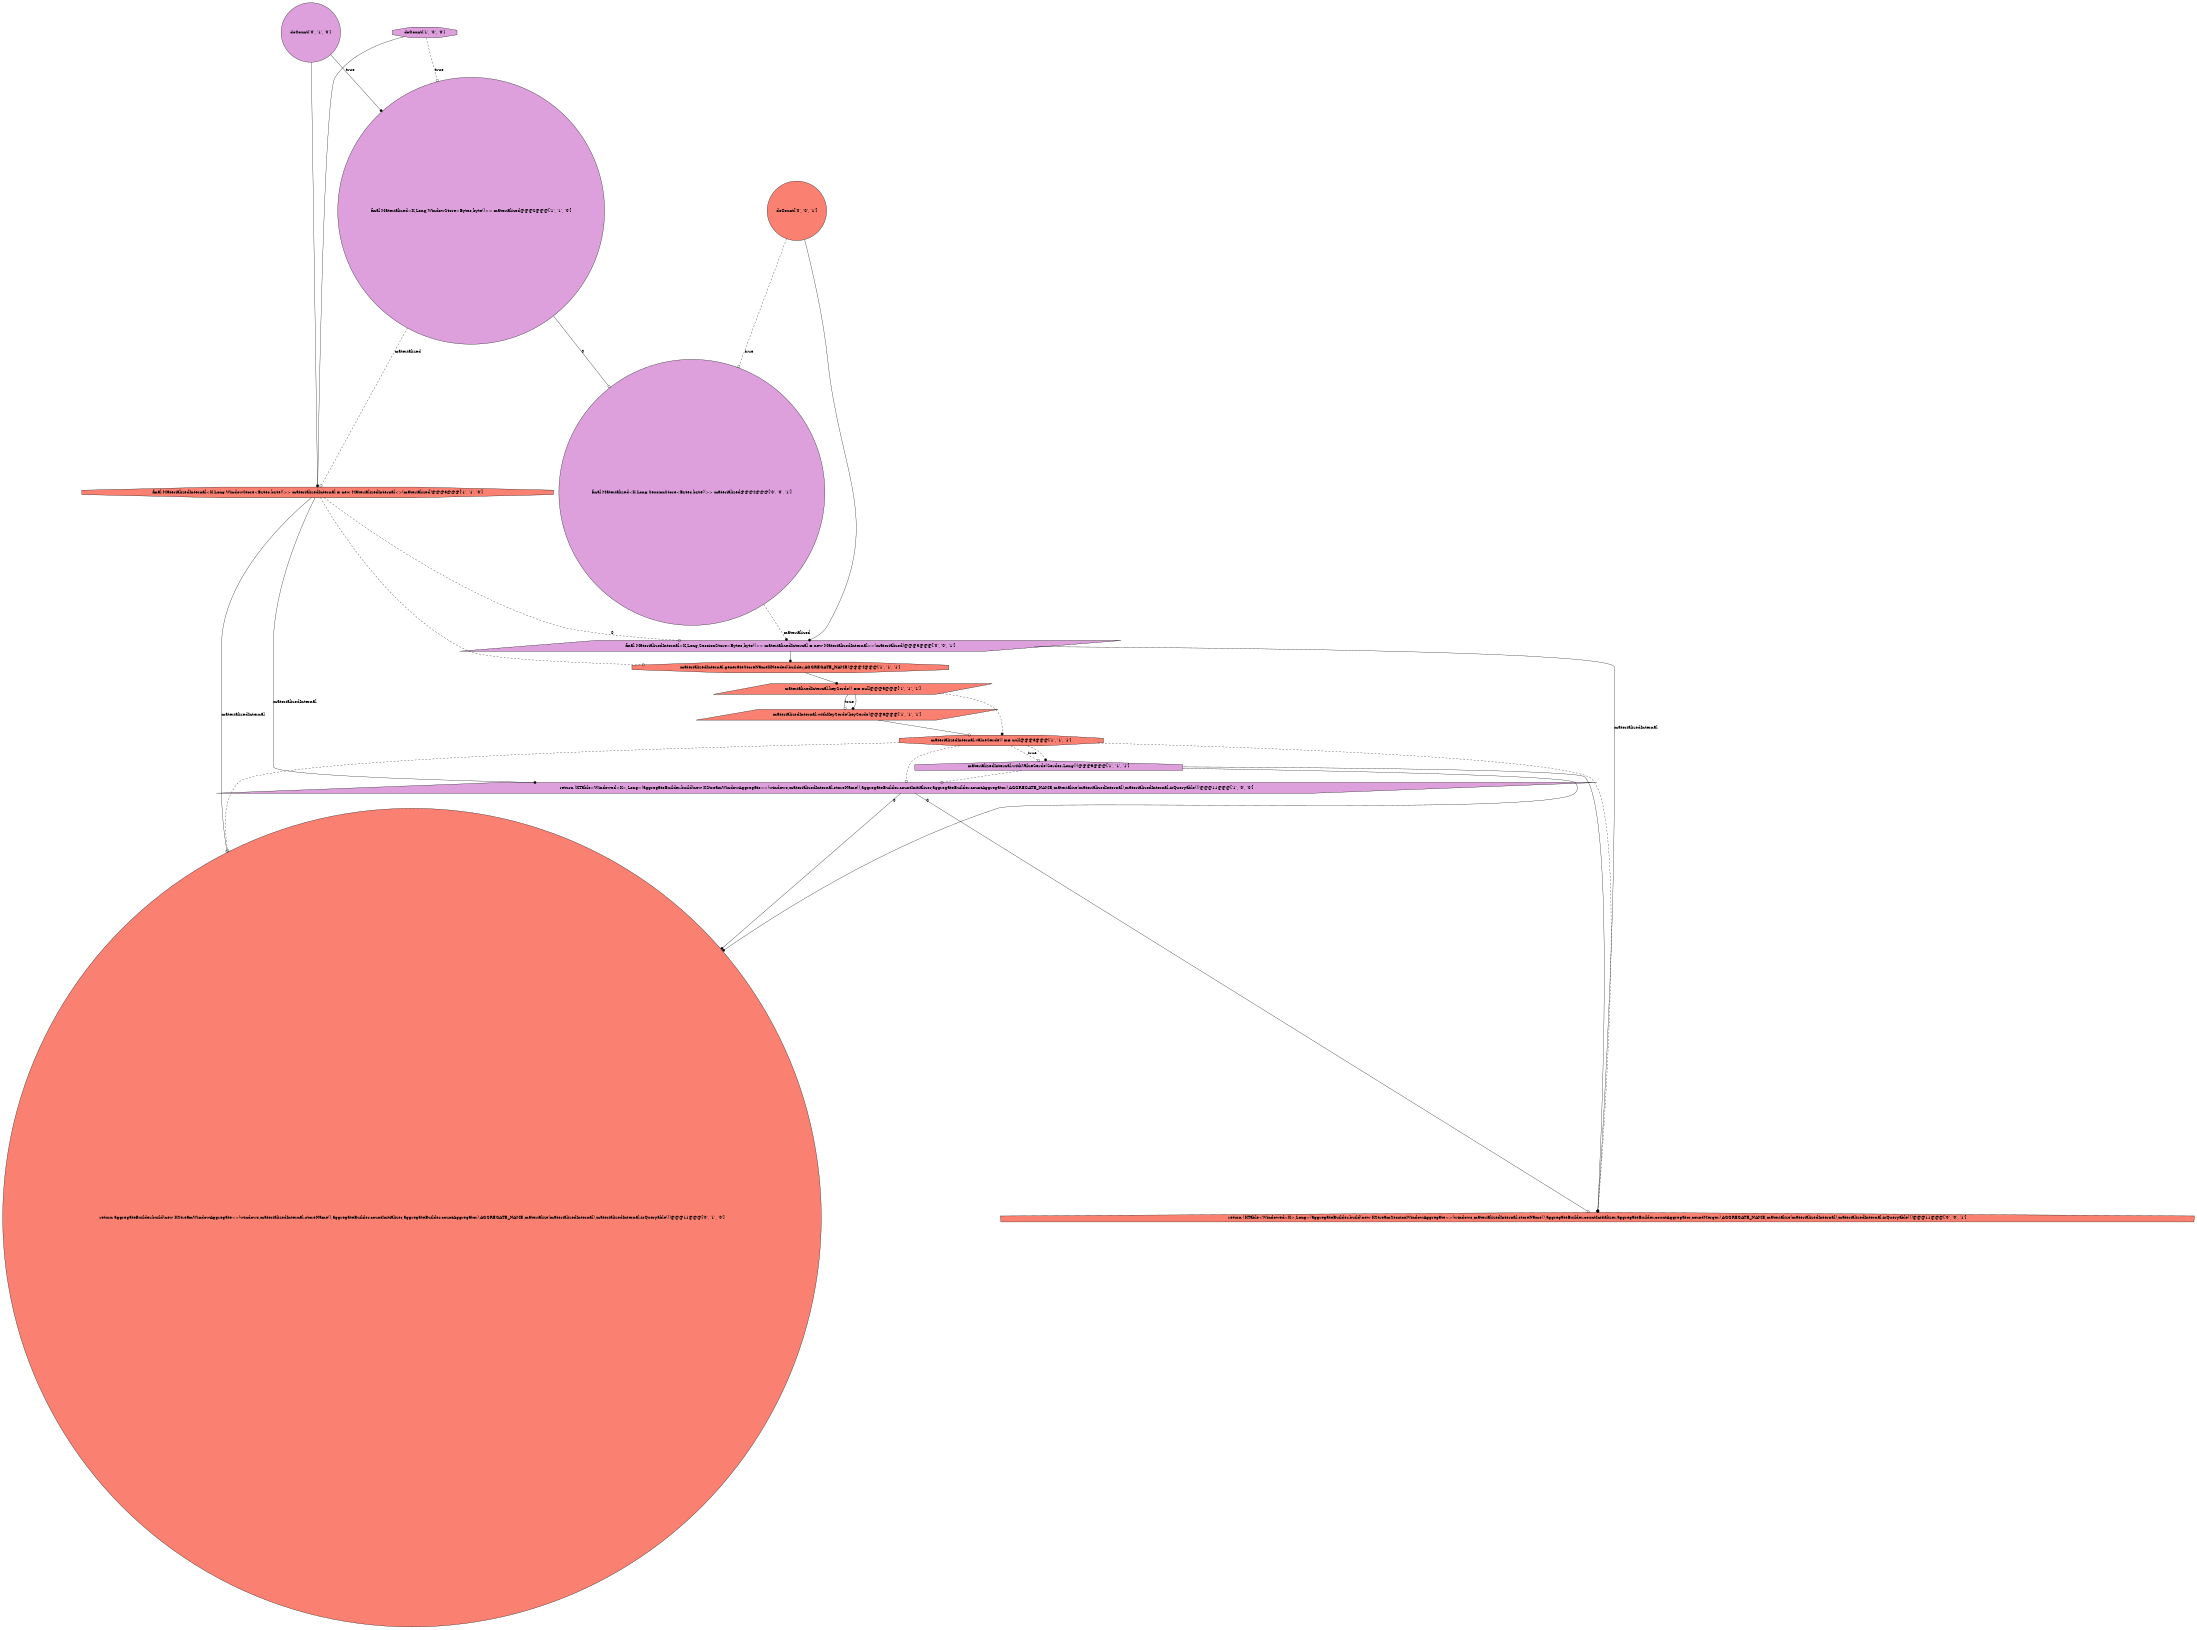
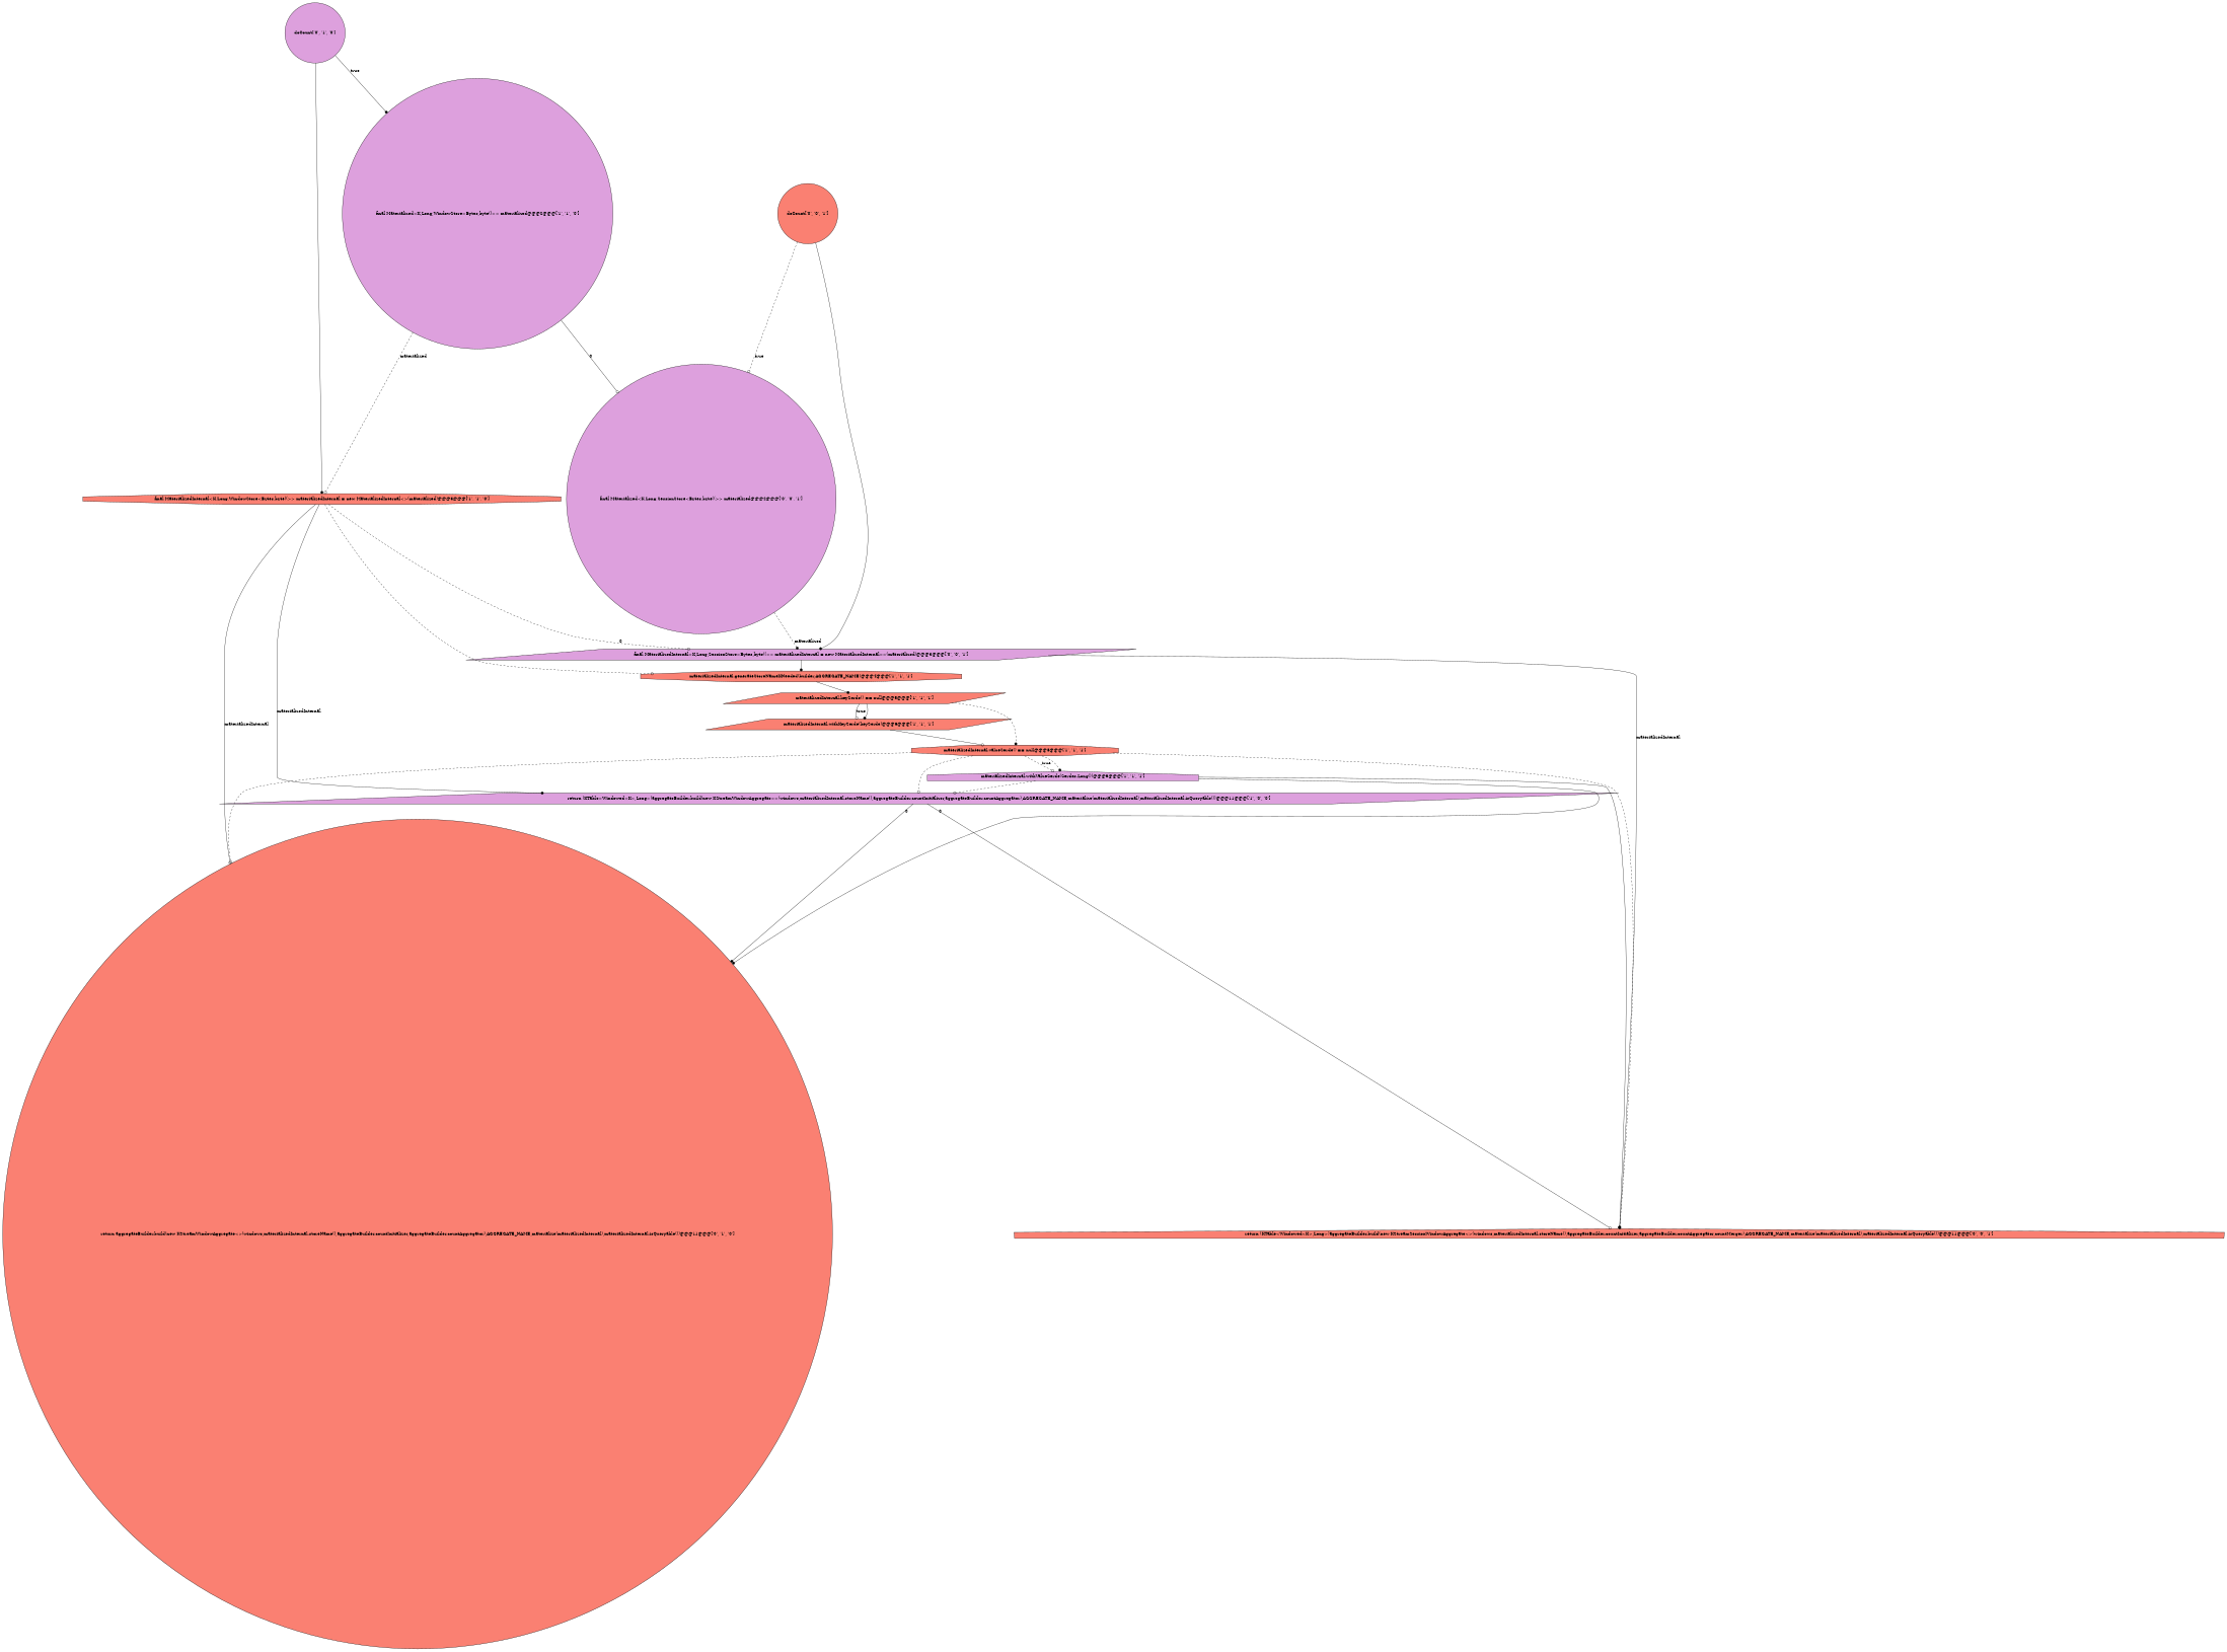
  digraph {
    node [fillcolor=salmon shape=circle style=filled]
    edge [style=solid arrowhead=dot]
    n1 [label="return (KTable<Windowed<K>,Long>)aggregateBuilder.build(new KStreamSessionWindowAggregate<>(windows,materializedInternal.storeName(),aggregateBuilder.countInitializer,aggregateBuilder.countAggregator,countMerger),AGGREGATE_NAME,materialize(materializedInternal),materializedInternal.isQueryable())@@@11@@@['0', '0', '1']" shape=house]
    n2 [label="materializedInternal.keySerde() == null@@@5@@@['1', '1', '1']" shape=parallelogram]
    n3 [label="materializedInternal.withKeySerde(keySerde)@@@6@@@['1', '1', '1']" shape=parallelogram]
    n4 [label="materializedInternal.valueSerde() == null@@@8@@@['1', '1', '1']" shape=octagon]
    n5 [fillcolor=plum label="final MaterializedInternal<K,Long,SessionStore<Bytes,byte((>> materializedInternal = new MaterializedInternal<>(materialized)@@@3@@@['0', '0', '1']" shape=parallelogram]
    n6 [label="materializedInternal.generateStoreNameIfNeeded(builder,AGGREGATE_NAME)@@@4@@@['1', '1', '1']" shape=octagon]
    n7 [fillcolor=plum label="final Materialized<K,Long,WindowStore<Bytes,byte((>> materialized@@@2@@@['1', '1', '0']"]
    n8 [label="final MaterializedInternal<K,Long,WindowStore<Bytes,byte((>> materializedInternal = new MaterializedInternal<>(materialized)@@@3@@@['1', '1', '0']" shape=octagon]
    n9 [fillcolor=plum label="final Materialized<K,Long,SessionStore<Bytes,byte((>> materialized@@@2@@@['0', '0', '1']"]
    n10 [label="return aggregateBuilder.build(new KStreamWindowAggregate<>(windows,materializedInternal.storeName(),aggregateBuilder.countInitializer,aggregateBuilder.countAggregator),AGGREGATE_NAME,materialize(materializedInternal),materializedInternal.isQueryable())@@@11@@@['0', '1', '0']"]
    n11 [fillcolor=plum label="return (KTable<Windowed<K>,Long>)aggregateBuilder.build(new KStreamWindowAggregate<>(windows,materializedInternal.storeName(),aggregateBuilder.countInitializer,aggregateBuilder.countAggregator),AGGREGATE_NAME,materialize(materializedInternal),materializedInternal.isQueryable())@@@11@@@['1', '0', '0']" shape=parallelogram]
    n12 [fillcolor=plum label="doCount['0', '1', '0']"]
    n13 [fillcolor=plum label="materializedInternal.withValueSerde(Serdes.Long())@@@9@@@['1', '1', '1']" shape=house]
-   n14 [fillcolor=plum label="doCount['1', '0', '0']" shape=octagon]
    n15 [label="doCount['0', '0', '1']"]
    n2 -> n3
    n2 -> n3 [label=true arrowhead=odot]
    n2 -> n4 [style=dashed]
    n3 -> n4 [arrowhead=odot]
    n4 -> n1 [style=dashed]
    n4 -> n10 [style=dashed arrowhead=odot]
    n4 -> n11 [style=dashed arrowhead=odot]
    n4 -> n13 [label=true style=dashed arrowhead=odot]
    n4 -> n13 [style=dashed]
    n5 -> n1 [label=materializedInternal]
    n5 -> n6
    n6 -> n2
    n7 -> n8 [label=materialized style=dashed arrowhead=odot]
    n7 -> n9 [label=0 arrowhead=odot]
    n8 -> n5 [label=0 style=dashed arrowhead=odot]
    n8 -> n6 [style=dashed arrowhead=odot]
    n8 -> n10 [label=materializedInternal arrowhead=odot]
    n8 -> n11 [label=materializedInternal]
    n9 -> n5 [label=materialized style=dashed]
    n11 -> n1 [label=0 arrowhead=odot]
    n11 -> n10 [label=0]
    n12 -> n7 [label=true]
    n12 -> n8
    n13 -> n1
    n13 -> n10
    n13 -> n11 [style=dashed arrowhead=odot]
-   n14 -> n7 [label=true style=dashed arrowhead=odot]
-   n14 -> n8 [arrowhead=odot]
    n15 -> n5
    n15 -> n9 [label=true style=dashed arrowhead=odot]
  }
